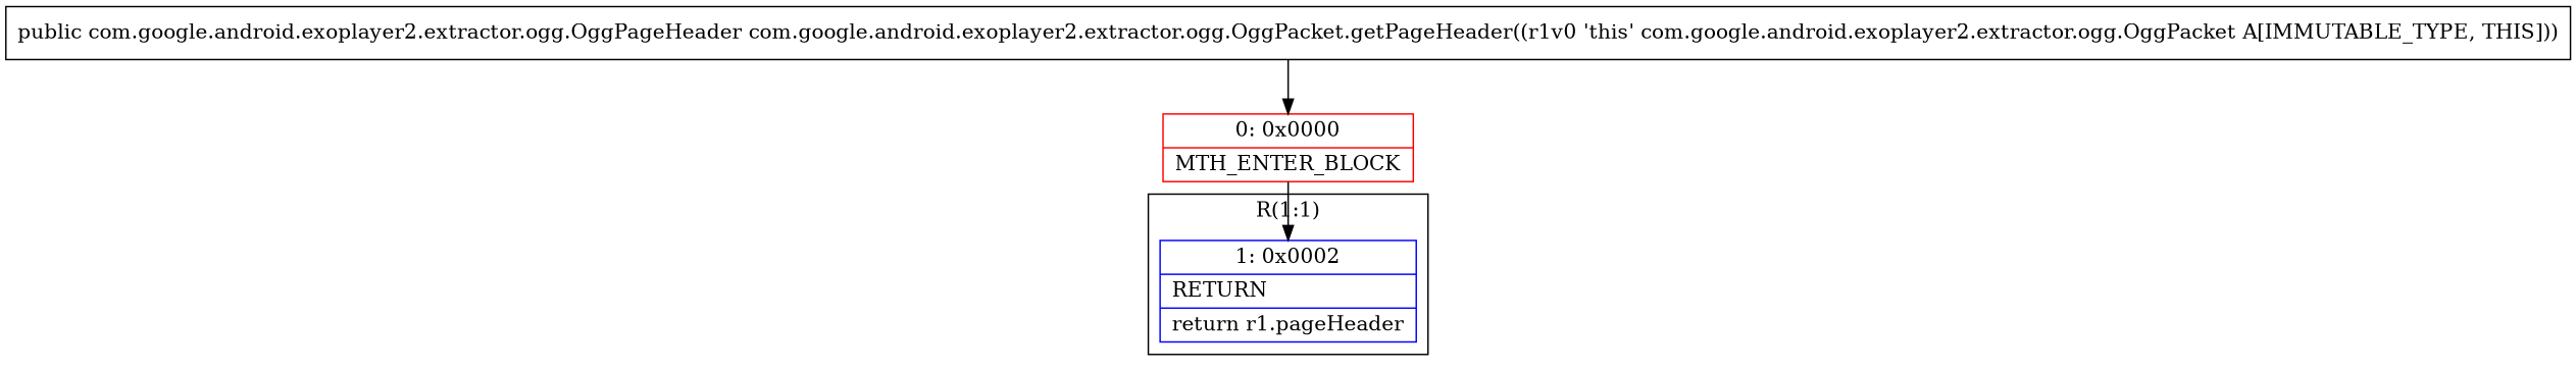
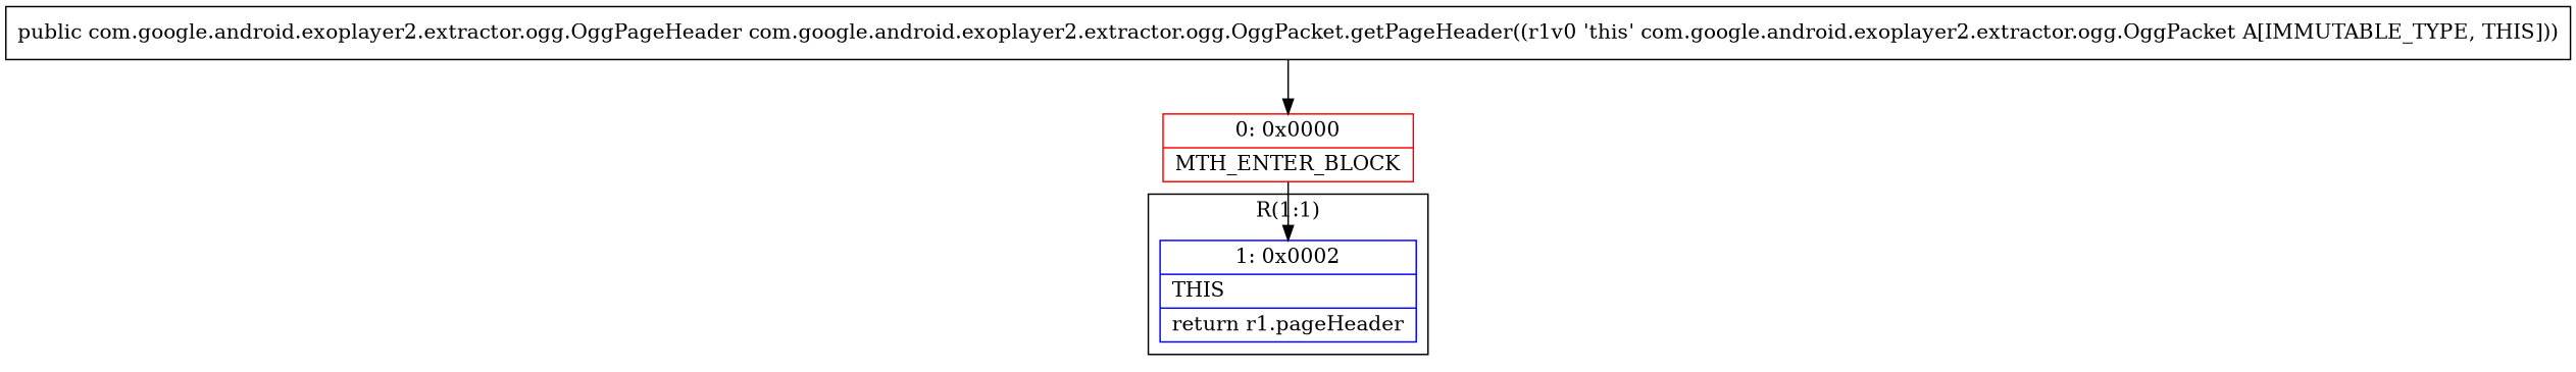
  digraph {
    node [shape=record]
-   n1 [color=blue label="{1\:\ 0x0002|RETURN\l|return r1.pageHeader\l}"]
+   n1 [color=blue label="{1\:\ 0x0002|THIS\l|return r1.pageHeader\l}"]
    n2 [color=red label="{0\:\ 0x0000|MTH_ENTER_BLOCK\l}"]
    n3 [label="{public com.google.android.exoplayer2.extractor.ogg.OggPageHeader com.google.android.exoplayer2.extractor.ogg.OggPacket.getPageHeader((r1v0 'this' com.google.android.exoplayer2.extractor.ogg.OggPacket A[IMMUTABLE_TYPE, THIS])) }"]
    subgraph cluster_1 {
      label="R(1:1)"
      n1
    }
    n2 -> n1
    n3 -> n2
  }
